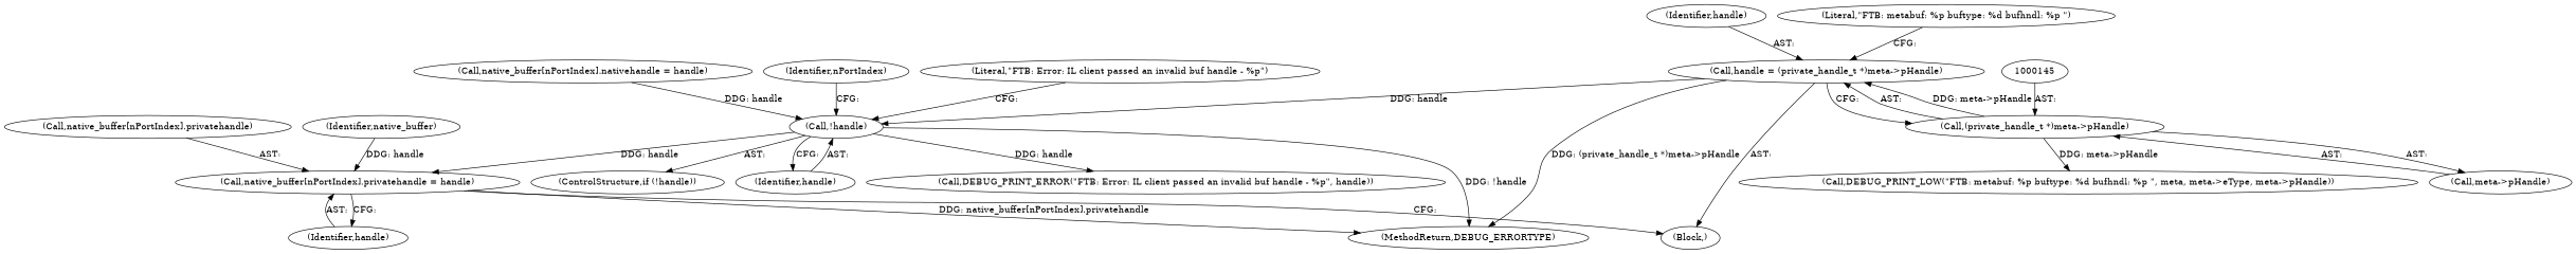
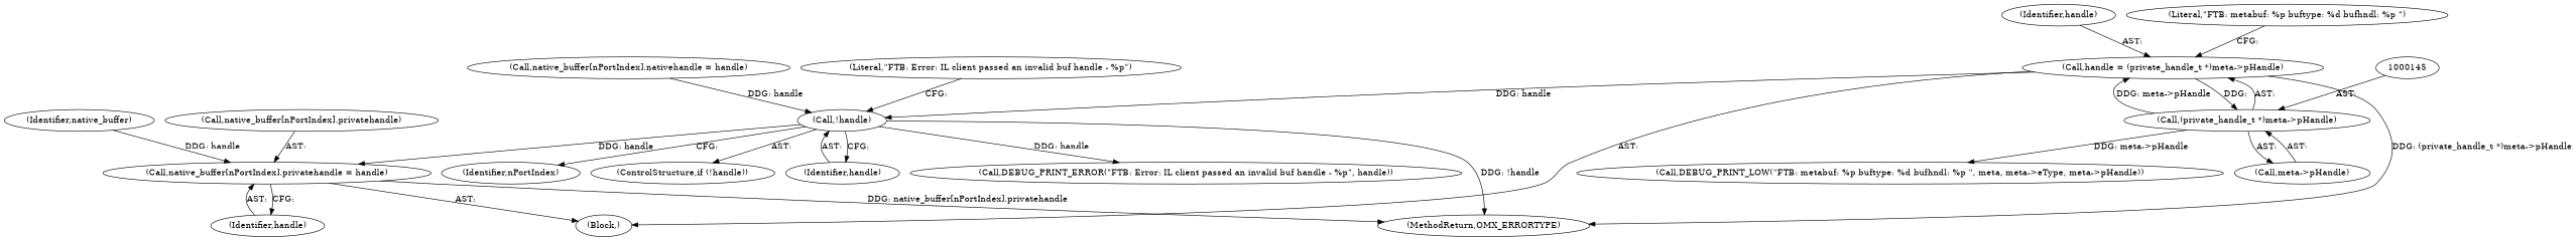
  digraph {
    n1 [label="(Call,native_buffer[nPortIndex].privatehandle = handle)"]
-   n2 [label="(MethodReturn,DEBUG_ERRORTYPE)"]
+   n2 [label="(MethodReturn,OMX_ERRORTYPE)"]
    n3 [label="(Block,)"]
    n4 [label="(Identifier,handle)"]
    n5 [label="(Call,!handle)"]
    n6 [label="(ControlStructure,if (!handle))"]
    n7 [label="(Identifier,handle)"]
    n8 [label="(Call,DEBUG_PRINT_ERROR(\"FTB: Error: IL client passed an invalid buf handle - %p\", handle))"]
    n9 [label="(Call,native_buffer[nPortIndex].nativehandle = handle)"]
    n10 [label="(Call,handle = (private_handle_t *)meta->pHandle)"]
    n11 [label="(Call,(private_handle_t *)meta->pHandle)"]
    n12 [label="(Call,DEBUG_PRINT_LOW(\"FTB: metabuf: %p buftype: %d bufhndl: %p \", meta, meta->eType, meta->pHandle))"]
    n13 [label="(Call,meta->pHandle)"]
    n14 [label="(Identifier,nPortIndex)"]
    n15 [label="(Identifier,handle)"]
    n16 [label="(Identifier,native_buffer)"]
    n17 [label="(Literal,\"FTB: metabuf: %p buftype: %d bufhndl: %p \")"]
    n18 [label="(Literal,\"FTB: Error: IL client passed an invalid buf handle - %p\")"]
    n19 [label="(Call,native_buffer[nPortIndex].privatehandle)"]
    1000145
    n1 -> n2 [label="DDG: native_buffer[nPortIndex].privatehandle"]
-   n1 -> n3 [label="CFG: "]
+   n1 -> n3 [label="AST: "]
    n1 -> n4 [label="CFG: "]
    n4 -> n1 [label="AST: "]
    n5 -> n1 [label="DDG: handle"]
    n5 -> n2 [label="DDG: !handle"]
    n5 -> n6 [label="AST: "]
    n5 -> n7 [label="CFG: "]
    n5 -> n8 [label="DDG: handle"]
    n7 -> n5 [label="AST: "]
    n9 -> n5 [label="DDG: handle"]
    n10 -> n2 [label="DDG: (private_handle_t *)meta->pHandle"]
    n10 -> n3 [label="AST: "]
    n10 -> n5 [label="DDG: handle"]
-   n10 -> n11 [label="CFG: "]
+   n10 -> n11 [label="DDG: "]
    n11 -> n10 [label="AST: "]
    n11 -> n10 [label="DDG: meta->pHandle"]
    n11 -> n12 [label="DDG: meta->pHandle"]
    n11 -> n13 [label="AST: "]
    n13 -> n11 [label="AST: "]
-   n14 -> n5 [label="CFG: "]
+   n5 -> n14 [label="CFG: "]
    n15 -> n10 [label="AST: "]
    n16 -> n1 [label="DDG: handle"]
    n17 -> n10 [label="CFG: "]
    n18 -> n5 [label="CFG: "]
    n19 -> n1 [label="AST: "]
    1000145 -> n11 [label="AST: "]
  }
